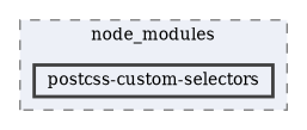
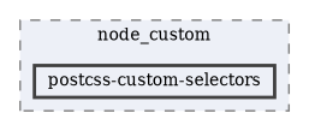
  digraph {
    compound=true
    fontname="DejaVu Serif"
    n1 [color=grey25 fillcolor="#edf0f7" fontname="DejaVu Serif" fontsize=10 height=0.2 label="postcss-custom-selectors" shape=box style="filled,bold" width=0.4]
    subgraph cluster_1 {
      bgcolor="#edf0f7"
      fontsize=10
-     label=node_modules
+     label=node_custom
      pencolor=grey50
      style="filled,dashed"
      n1
    }
  }
